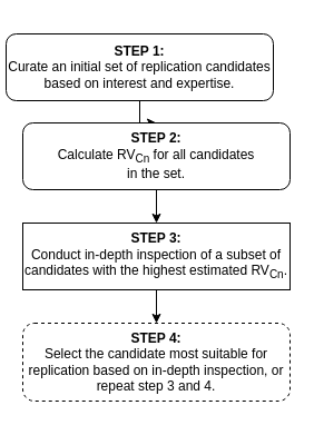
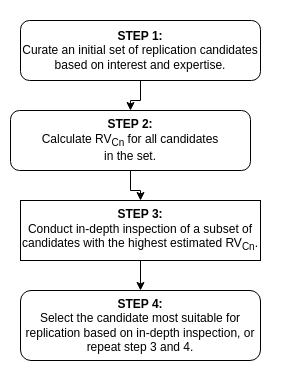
  <mxCell id="0" />
  <mxCell id="1" parent="0" />
  <mxCell id="2" style="edgeStyle=orthogonalEdgeStyle;rounded=0;orthogonalLoop=1;jettySize=auto;html=1;" parent="1" source="3" target="5" edge="1"><mxGeometry relative="1" as="geometry" /></mxCell>
- <mxCell id="3" value="&lt;b&gt;STEP 1:&lt;/b&gt;&lt;br&gt;Curate an initial set of replication candidates based on interest and expertise." style="rounded=1;whiteSpace=wrap;html=1;" parent="1" vertex="1"><mxGeometry x="5" y="30" width="240" height="60" as="geometry" /></mxCell>
+ <mxCell id="3" value="&lt;b&gt;STEP 1:&lt;/b&gt;&lt;br&gt;Curate an initial set of replication candidates based on interest and expertise." style="rounded=1;whiteSpace=wrap;html=1;" parent="1" vertex="1"><mxGeometry x="20" y="20" width="240" height="60" as="geometry" /></mxCell>
  <mxCell id="4" style="edgeStyle=orthogonalEdgeStyle;rounded=0;orthogonalLoop=1;jettySize=auto;html=1;" parent="1" source="5" target="7" edge="1"><mxGeometry relative="1" as="geometry" /></mxCell>
- <mxCell id="5" value="&lt;b&gt;STEP 2:&lt;/b&gt;&lt;br&gt;Calculate RV&lt;sub&gt;Cn&lt;/sub&gt;&amp;nbsp;for all candidates &lt;br&gt;in the set." style="rounded=1;whiteSpace=wrap;html=1;" parent="1" vertex="1"><mxGeometry x="20" y="110" width="240" height="60" as="geometry" /></mxCell>
+ <mxCell id="5" value="&lt;b&gt;STEP 2:&lt;/b&gt;&lt;br&gt;Calculate RV&lt;sub&gt;Cn&lt;/sub&gt;&amp;nbsp;for all candidates &lt;br&gt;in the set." style="rounded=1;whiteSpace=wrap;html=1;" parent="1" vertex="1"><mxGeometry x="10" y="110" width="240" height="60" as="geometry" /></mxCell>
  <mxCell id="6" style="edgeStyle=orthogonalEdgeStyle;rounded=0;orthogonalLoop=1;jettySize=auto;html=1;" parent="1" source="7" target="8" edge="1"><mxGeometry relative="1" as="geometry" /></mxCell>
  <mxCell id="7" value="&lt;b&gt;STEP 3:&lt;/b&gt;&lt;br&gt;Conduct in-depth inspection of a subset of candidates with the highest estimated RV&lt;sub&gt;Cn&lt;/sub&gt;." style="whiteSpace=wrap;html=1;rounded=0;" parent="1" vertex="1"><mxGeometry x="20" y="200" width="240" height="60" as="geometry" /></mxCell>
- <mxCell id="8" value="&lt;b&gt;STEP 4:&lt;/b&gt;&lt;br&gt;Select the candidate most suitable for replication based on in-depth inspection, or repeat step 3 and 4." style="rounded=1;whiteSpace=wrap;html=1;dashed=1;" parent="1" vertex="1"><mxGeometry x="20" y="290" width="240" height="70" as="geometry" /></mxCell>
+ <mxCell id="8" value="&lt;b&gt;STEP 4:&lt;/b&gt;&lt;br&gt;Select the candidate most suitable for replication based on in-depth inspection, or repeat step 3 and 4." style="rounded=1;whiteSpace=wrap;html=1;" parent="1" vertex="1"><mxGeometry x="20" y="290" width="240" height="70" as="geometry" /></mxCell>
